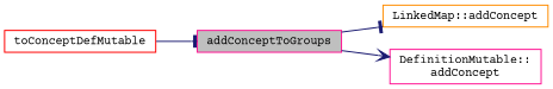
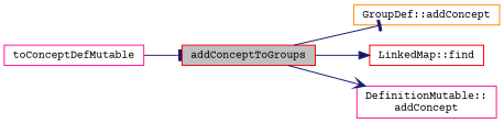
  digraph {
    fontname="Courier Prime"
    rankdir=LR
    node [color=deeppink fillcolor=white fontname="Courier Prime" fontsize=10 shape=record style=filled]
    edge [arrowhead=tee color=midnightblue fontname="Courier Prime" fontsize=10 labelfontname=Helvetica labelfontsize=10 style=solid]
-   n1 [fillcolor=grey75 fontcolor=black height=0.2 label=addConceptToGroups width=0.4]
-   n2 [color=darkorange height=0.2 label="LinkedMap::addConcept" width=0.4]
+   n1 [color=red fillcolor=grey75 fontcolor=black height=0.2 label=addConceptToGroups width=0.4]
+   n2 [color=darkorange height=0.2 label="GroupDef::addConcept" width=0.4]
+   n3 [color=red height=0.2 label="LinkedMap::find" width=0.4]
    n4 [height=0.2 label="DefinitionMutable::\laddConcept" width=0.4]
-   n5 [color=red height=0.2 label=toConceptDefMutable width=0.4]
+   n5 [height=0.2 label=toConceptDefMutable width=0.4]
    n1 -> n2
+   n1 -> n3 [arrowhead=normal]
    n1 -> n4 [arrowhead=vee]
    n5 -> n1
  }
